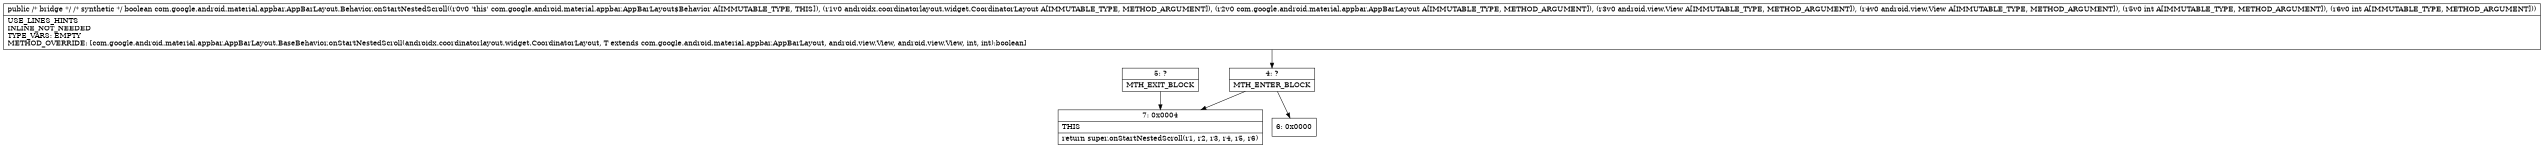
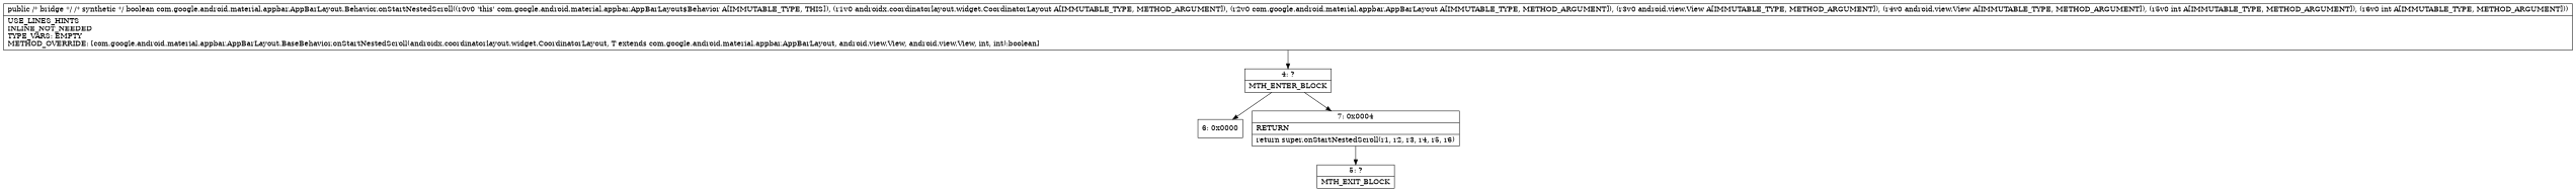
  digraph {
    node [shape=record]
    n1 [label="{4\:\ ?|MTH_ENTER_BLOCK\l}"]
    n2 [label="{6\:\ 0x0000}"]
-   n3 [label="{7\:\ 0x0004|THIS\l|return super.onStartNestedScroll(r1, r2, r3, r4, r5, r6)\l}"]
+   n3 [label="{7\:\ 0x0004|RETURN\l|return super.onStartNestedScroll(r1, r2, r3, r4, r5, r6)\l}"]
    n4 [label="{5\:\ ?|MTH_EXIT_BLOCK\l}"]
    n5 [label="{public \/* bridge *\/ \/* synthetic *\/ boolean com.google.android.material.appbar.AppBarLayout.Behavior.onStartNestedScroll((r0v0 'this' com.google.android.material.appbar.AppBarLayout$Behavior A[IMMUTABLE_TYPE, THIS]), (r1v0 androidx.coordinatorlayout.widget.CoordinatorLayout A[IMMUTABLE_TYPE, METHOD_ARGUMENT]), (r2v0 com.google.android.material.appbar.AppBarLayout A[IMMUTABLE_TYPE, METHOD_ARGUMENT]), (r3v0 android.view.View A[IMMUTABLE_TYPE, METHOD_ARGUMENT]), (r4v0 android.view.View A[IMMUTABLE_TYPE, METHOD_ARGUMENT]), (r5v0 int A[IMMUTABLE_TYPE, METHOD_ARGUMENT]), (r6v0 int A[IMMUTABLE_TYPE, METHOD_ARGUMENT]))  | USE_LINES_HINTS\lINLINE_NOT_NEEDED\lTYPE_VARS: EMPTY\lMETHOD_OVERRIDE: [com.google.android.material.appbar.AppBarLayout.BaseBehavior.onStartNestedScroll(androidx.coordinatorlayout.widget.CoordinatorLayout, T extends com.google.android.material.appbar.AppBarLayout, android.view.View, android.view.View, int, int):boolean]\l}"]
    n1 -> n2
    n1 -> n3
-   n4 -> n3
+   n3 -> n4
    n5 -> n1
  }
